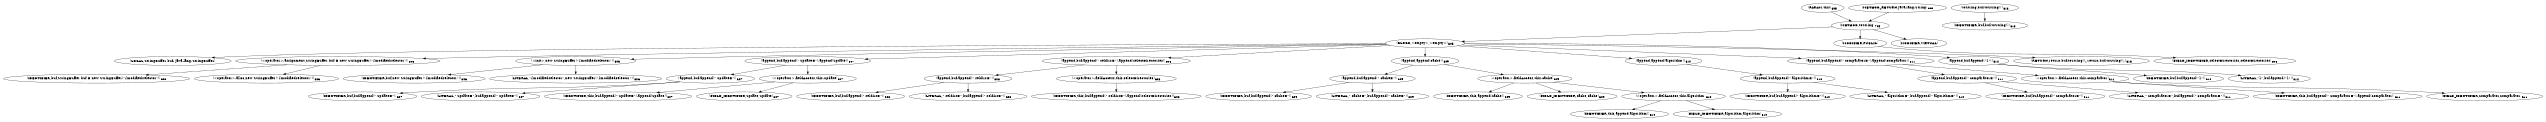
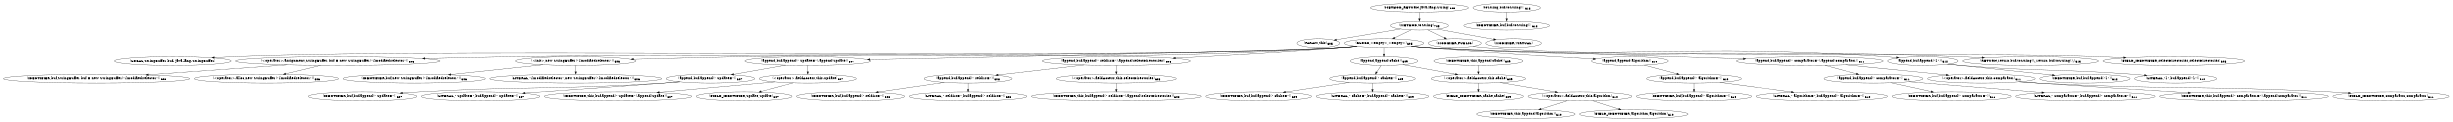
  digraph {
    n1 [label=<(METHOD,toString)<SUB>705</SUB>>]
    n2 [label=<(PARAM,this)<SUB>605</SUB>>]
    n3 [label=<(BLOCK,&lt;empty&gt;,&lt;empty&gt;)<SUB>605</SUB>>]
    n4 [label=<(MODIFIER,PUBLIC)>]
    n5 [label=<(MODIFIER,VIRTUAL)>]
    n6 [label=<(LOCAL,StringBuffer buf: java.lang.StringBuffer)>]
    n7 [label=<(&lt;operator&gt;.assignment,StringBuffer buf = new StringBuffer(&quot;{modifiedselector&quot;))<SUB>606</SUB>>]
    n8 [label=<(&lt;init&gt;,new StringBuffer(&quot;{modifiedselector&quot;))<SUB>606</SUB>>]
    n9 [label=<(append,buf.append(&quot; update=&quot;).append(update))<SUB>607</SUB>>]
    n10 [label=<(append,buf.append(&quot; seldirs=&quot;).append(selectDirectories))<SUB>608</SUB>>]
    n11 [label=<(append,append(cache))<SUB>609</SUB>>]
    n12 [label=<(append,append(algorithm))<SUB>610</SUB>>]
    n13 [label=<(append,buf.append(&quot; comparator=&quot;).append(comparator))<SUB>611</SUB>>]
    n14 [label=<(append,buf.append(&quot;}&quot;))<SUB>612</SUB>>]
    n15 [label=<(RETURN,return buf.toString();,return buf.toString();)<SUB>613</SUB>>]
    n16 [label=<(FIELD_IDENTIFIER,selectDirectories,selectDirectories)<SUB>608</SUB>>]
    n17 [label=<(METHOD_RETURN,java.lang.String)<SUB>605</SUB>>]
    n18 [label=<(IDENTIFIER,buf,StringBuffer buf = new StringBuffer(&quot;{modifiedselector&quot;))<SUB>606</SUB>>]
    n19 [label=<(&lt;operator&gt;.alloc,new StringBuffer(&quot;{modifiedselector&quot;))<SUB>606</SUB>>]
    n20 [label=<(IDENTIFIER,buf,new StringBuffer(&quot;{modifiedselector&quot;))<SUB>606</SUB>>]
    n21 [label=<(LITERAL,&quot;{modifiedselector&quot;,new StringBuffer(&quot;{modifiedselector&quot;))<SUB>606</SUB>>]
    n22 [label=<(append,buf.append(&quot; update=&quot;))<SUB>607</SUB>>]
    n23 [label=<(&lt;operator&gt;.fieldAccess,this.update)<SUB>607</SUB>>]
    n24 [label=<(append,buf.append(&quot; seldirs=&quot;))<SUB>608</SUB>>]
    n25 [label=<(&lt;operator&gt;.fieldAccess,this.selectDirectories)<SUB>608</SUB>>]
    n26 [label=<(append,buf.append(&quot; cache=&quot;))<SUB>609</SUB>>]
    n27 [label=<(&lt;operator&gt;.fieldAccess,this.cache)<SUB>609</SUB>>]
    n28 [label=<(append,buf.append(&quot; algorithm=&quot;))<SUB>610</SUB>>]
    n29 [label=<(append,buf.append(&quot; comparator=&quot;))<SUB>611</SUB>>]
    n30 [label=<(&lt;operator&gt;.fieldAccess,this.comparator)<SUB>611</SUB>>]
    n31 [label=<(IDENTIFIER,buf,buf.append(&quot;}&quot;))<SUB>612</SUB>>]
    n32 [label=<(LITERAL,&quot;}&quot;,buf.append(&quot;}&quot;))<SUB>612</SUB>>]
    n33 [label=<(IDENTIFIER,buf,buf.append(&quot; update=&quot;))<SUB>607</SUB>>]
    n34 [label=<(LITERAL,&quot; update=&quot;,buf.append(&quot; update=&quot;))<SUB>607</SUB>>]
    n35 [label=<(IDENTIFIER,this,buf.append(&quot; update=&quot;).append(update))<SUB>607</SUB>>]
    n36 [label=<(FIELD_IDENTIFIER,update,update)<SUB>607</SUB>>]
    n37 [label=<(IDENTIFIER,buf,buf.append(&quot; seldirs=&quot;))<SUB>608</SUB>>]
    n38 [label=<(LITERAL,&quot; seldirs=&quot;,buf.append(&quot; seldirs=&quot;))<SUB>608</SUB>>]
    n39 [label=<(IDENTIFIER,this,buf.append(&quot; seldirs=&quot;).append(selectDirectories))<SUB>608</SUB>>]
    n40 [label=<(IDENTIFIER,buf,buf.append(&quot; cache=&quot;))<SUB>609</SUB>>]
    n41 [label=<(LITERAL,&quot; cache=&quot;,buf.append(&quot; cache=&quot;))<SUB>609</SUB>>]
    n42 [label=<(IDENTIFIER,this,append(cache))<SUB>609</SUB>>]
    n43 [label=<(FIELD_IDENTIFIER,cache,cache)<SUB>609</SUB>>]
    n44 [label=<(&lt;operator&gt;.fieldAccess,this.algorithm)<SUB>610</SUB>>]
    n45 [label=<(IDENTIFIER,buf,buf.append(&quot; algorithm=&quot;))<SUB>610</SUB>>]
    n46 [label=<(LITERAL,&quot; algorithm=&quot;,buf.append(&quot; algorithm=&quot;))<SUB>610</SUB>>]
    n47 [label=<(IDENTIFIER,this,append(algorithm))<SUB>610</SUB>>]
    n48 [label=<(FIELD_IDENTIFIER,algorithm,algorithm)<SUB>610</SUB>>]
    n49 [label=<(IDENTIFIER,buf,buf.append(&quot; comparator=&quot;))<SUB>611</SUB>>]
    n50 [label=<(LITERAL,&quot; comparator=&quot;,buf.append(&quot; comparator=&quot;))<SUB>611</SUB>>]
    n51 [label=<(IDENTIFIER,this,buf.append(&quot; comparator=&quot;).append(comparator))<SUB>611</SUB>>]
    n52 [label=<(FIELD_IDENTIFIER,comparator,comparator)<SUB>611</SUB>>]
    n53 [label=<(toString,buf.toString())<SUB>613</SUB>>]
    n54 [label=<(IDENTIFIER,buf,buf.toString())<SUB>613</SUB>>]
-   n2 -> n1
+   n1 -> n2
    n1 -> n3
    n1 -> n4
    n1 -> n5
    n3 -> n6
    n3 -> n7
    n3 -> n8
    n3 -> n9
    n3 -> n10
    n3 -> n11
    n3 -> n12
    n3 -> n13
    n3 -> n14
    n3 -> n15
    n4 -> n16
    n7 -> n18
    n7 -> n19
    n8 -> n20
    n8 -> n21
    n9 -> n22
    n9 -> n23
    n10 -> n24
    n10 -> n25
    n11 -> n26
    n11 -> n27
    n12 -> n28
    n13 -> n29
    n13 -> n30
    n14 -> n31
    n14 -> n32
    n17 -> n1
    n22 -> n33
    n22 -> n34
    n23 -> n35
    n23 -> n36
    n24 -> n37
    n24 -> n38
    n25 -> n39
    n26 -> n40
    n26 -> n41
-   n27 -> n42
+   n42 -> n27
    n27 -> n43
    n27 -> n44
    n28 -> n45
    n28 -> n46
    n29 -> n49
    n29 -> n50
    n30 -> n51
    n30 -> n52
    n44 -> n47
    n44 -> n48
    n53 -> n54
  }
